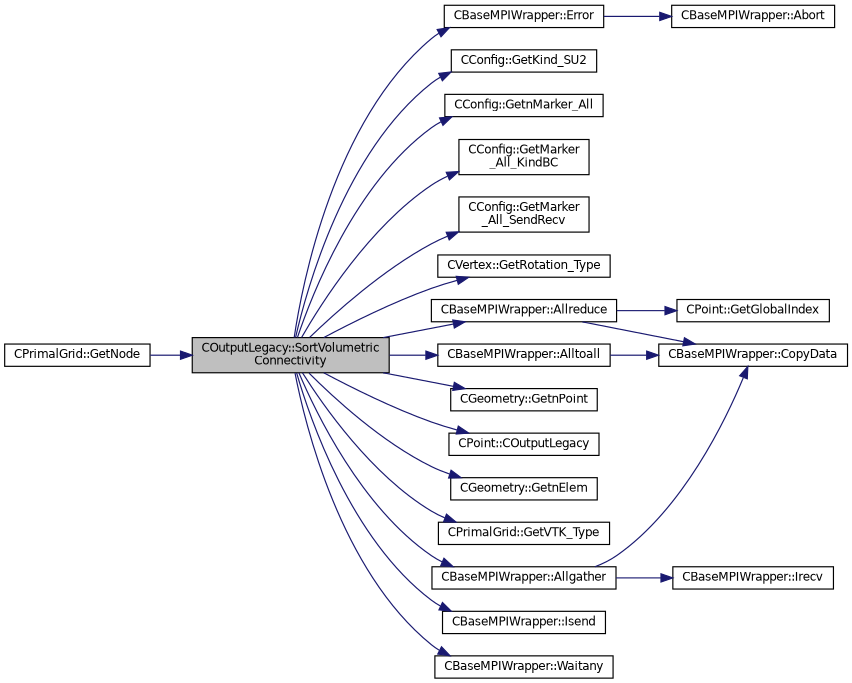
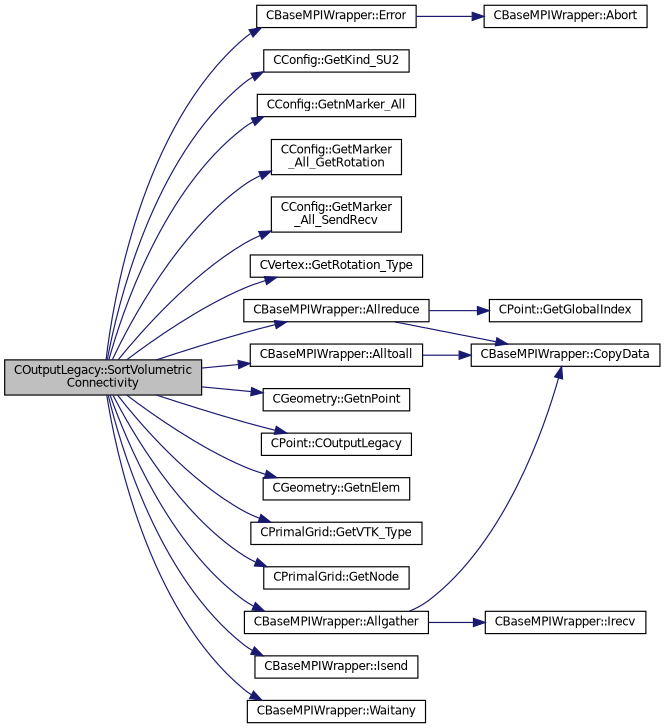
  digraph {
    rankdir=LR
    node [color=black fillcolor=white fontname=Helvetica fontsize=10 shape=record style=filled]
    edge [color=midnightblue fontname=Helvetica fontsize=10 labelfontname=Helvetica labelfontsize=10 style=solid]
    n1 [fillcolor=grey75 fontcolor=black height=0.2 label="COutputLegacy::SortVolumetric\lConnectivity" width=0.4]
    n2 [height=0.2 label="CBaseMPIWrapper::Error" width=0.4]
    n3 [height=0.2 label="CConfig::GetKind_SU2" width=0.4]
    n4 [height=0.2 label="CConfig::GetnMarker_All" width=0.4]
-   n5 [height=0.2 label="CConfig::GetMarker\l_All_KindBC" width=0.4]
+   n5 [height=0.2 label="CConfig::GetMarker\l_All_GetRotation" width=0.4]
    n6 [height=0.2 label="CConfig::GetMarker\l_All_SendRecv" width=0.4]
    n7 [height=0.2 label="CVertex::GetRotation_Type" width=0.4]
    n8 [height=0.2 label="CBaseMPIWrapper::Allreduce" width=0.4]
    n9 [height=0.2 label="CBaseMPIWrapper::Allgather" width=0.4]
    n10 [height=0.2 label="CGeometry::GetnPoint" width=0.4]
    n11 [height=0.2 label="CPoint::COutputLegacy" width=0.4]
    n12 [height=0.2 label="CGeometry::GetnElem" width=0.4]
    n13 [height=0.2 label="CPrimalGrid::GetVTK_Type" width=0.4]
    n14 [height=0.2 label="CPrimalGrid::GetNode" width=0.4]
    n15 [height=0.2 label="CBaseMPIWrapper::Alltoall" width=0.4]
    n16 [height=0.2 label="CBaseMPIWrapper::Isend" width=0.4]
    n17 [height=0.2 label="CBaseMPIWrapper::Waitany" width=0.4]
    n18 [height=0.2 label="CBaseMPIWrapper::Abort" width=0.4]
    n19 [height=0.2 label="CPoint::GetGlobalIndex" width=0.4]
    n20 [height=0.2 label="CBaseMPIWrapper::CopyData" width=0.4]
    n21 [height=0.2 label="CBaseMPIWrapper::Irecv" width=0.4]
    n1 -> n2
    n1 -> n3
    n1 -> n4
    n1 -> n5
    n1 -> n6
    n1 -> n7
    n1 -> n8
    n1 -> n9
    n1 -> n10
    n1 -> n11
    n1 -> n12
    n1 -> n13
-   n14 -> n1
+   n1 -> n14
    n1 -> n15
    n1 -> n16
    n1 -> n17
    n2 -> n18
    n8 -> n19
    n8 -> n20
    n9 -> n20
    n9 -> n21
    n15 -> n20
  }
